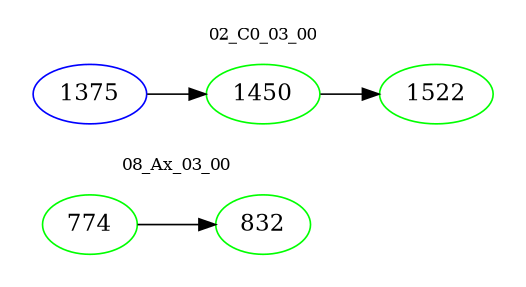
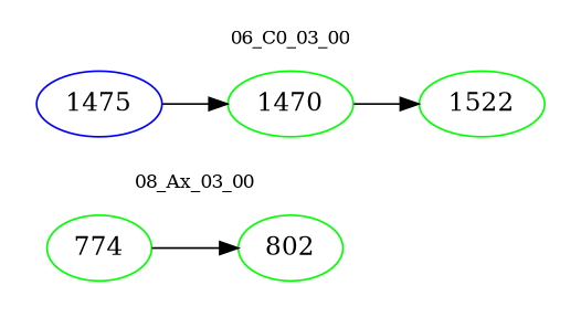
  digraph {
    rankdir=LR
    node [color=green]
    edge [color=black]
    n1 [label=774]
-   n2 [label=832]
-   n3 [color=blue label=1375]
-   n4 [label=1450]
+   n2 [label=802]
+   n3 [color=blue label=1475]
+   n4 [label=1470]
    n5 [label=1522]
    subgraph cluster_1 {
      color=white
      fontsize=10
      label="08_Ax_03_00"
      n1
      n2
    }
    subgraph cluster_2 {
      color=white
      fontsize=10
-     label="02_C0_03_00"
+     label="06_C0_03_00"
      n3
      n4
      n5
    }
    n1 -> n2
    n3 -> n4
    n4 -> n5
  }
